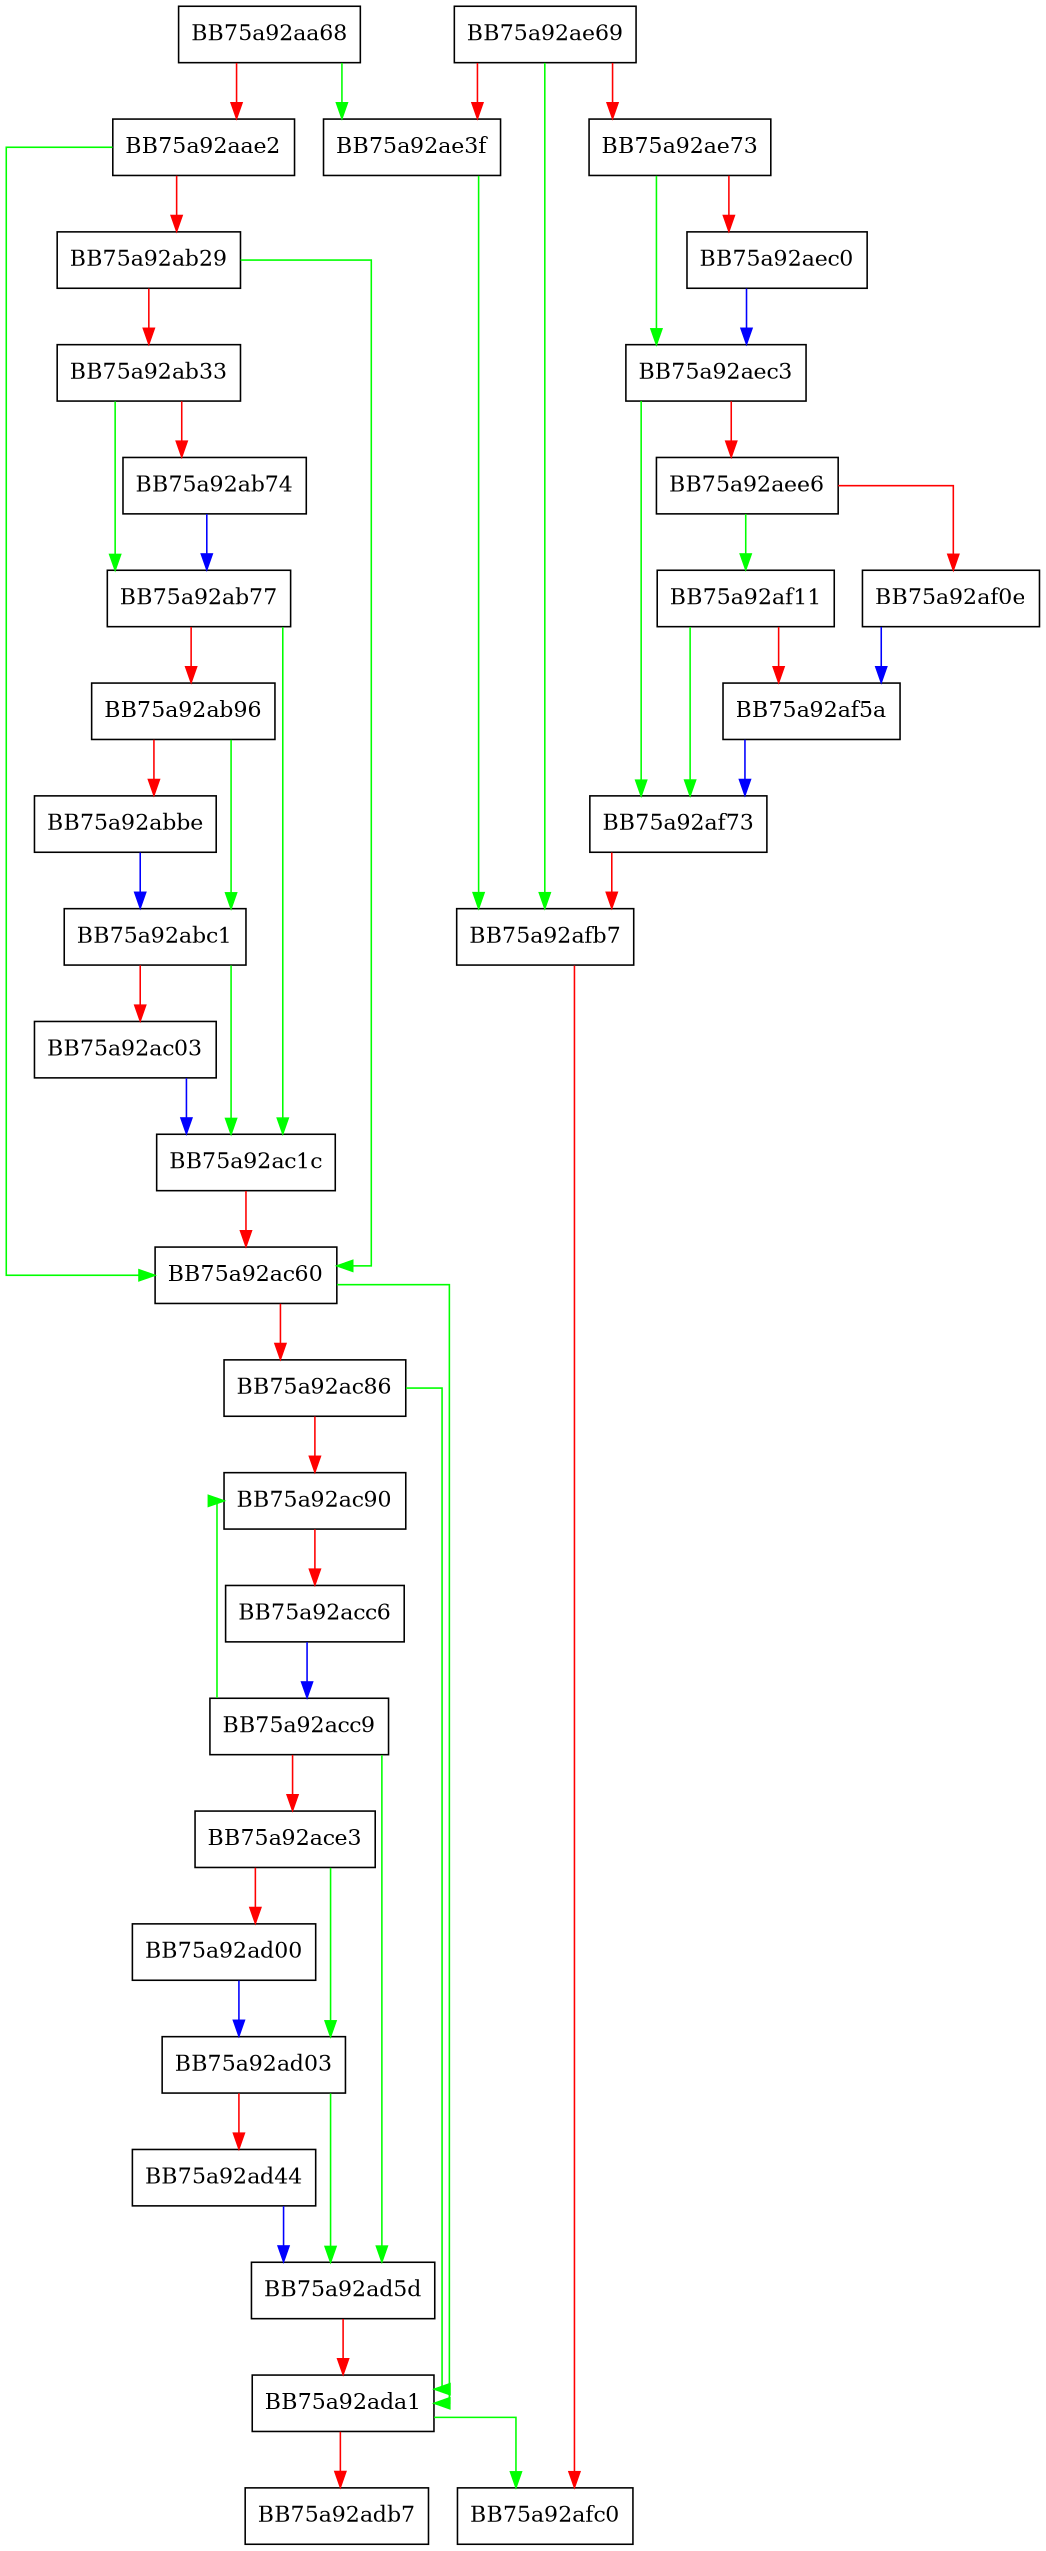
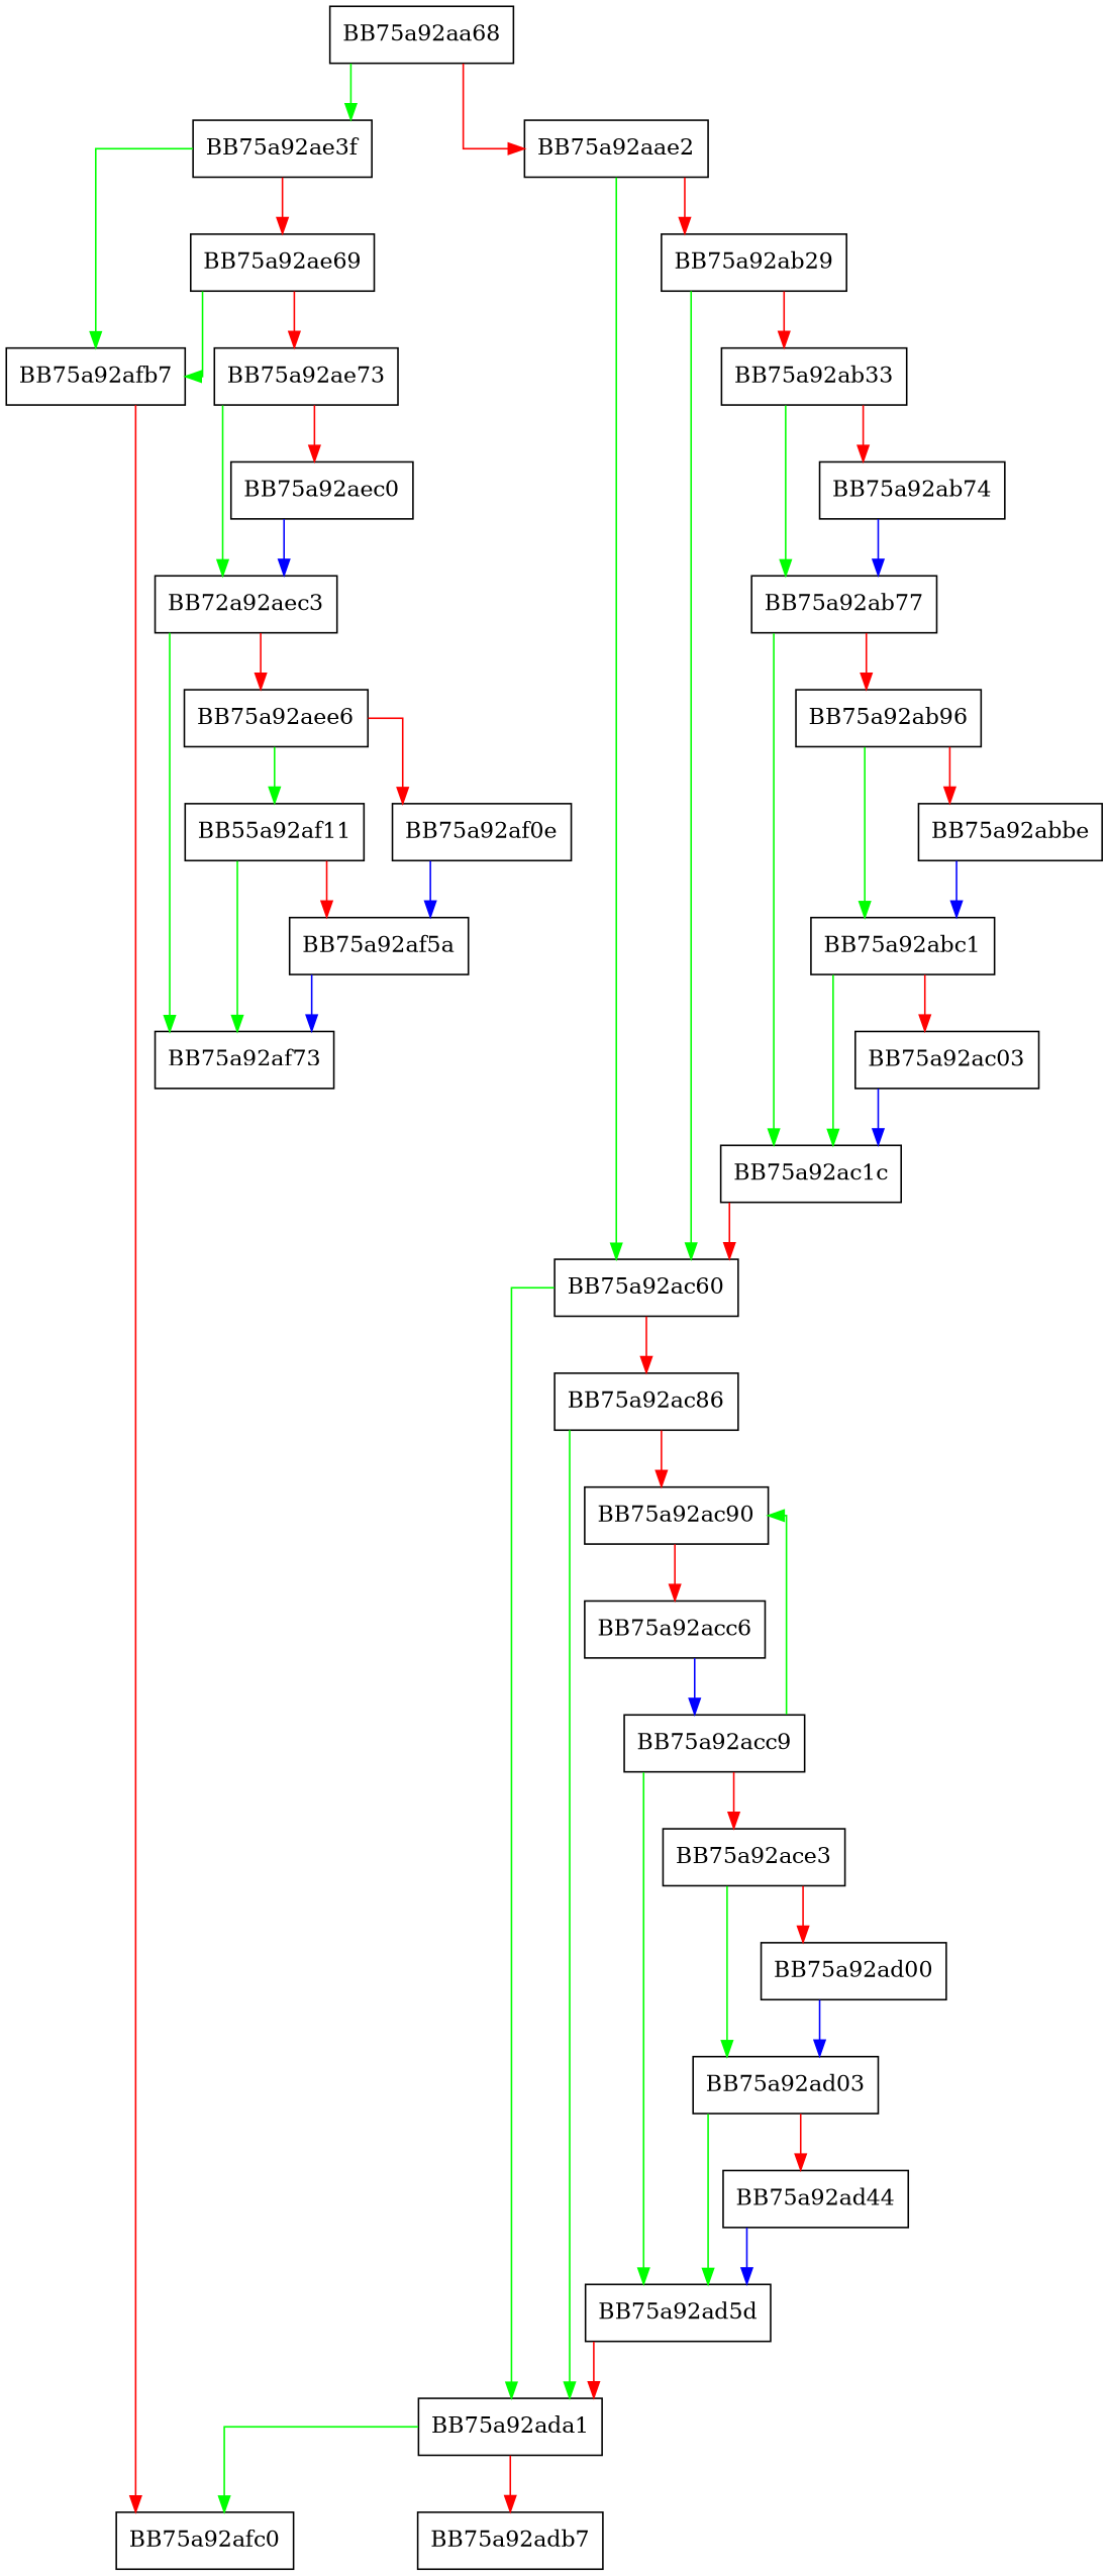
  digraph {
    splines=ortho
    node [shape=box]
    edge [color=red]
    BB75a92aa68
    BB75a92ae3f
    BB75a92aae2
    BB75a92afb7
    BB75a92ae69
    BB75a92ac60
    BB75a92ab29
    BB75a92afc0
    BB75a92ae73
    BB75a92ada1
    BB75a92ac86
    BB75a92ab33
    BB75a92adb7
    BB75a92ac90
    BB75a92ab77
    BB75a92ab74
    BB75a92ac1c
    BB75a92ab96
    BB75a92abc1
    BB75a92abbe
    BB75a92ac03
    BB75a92acc6
    BB75a92acc9
    BB75a92ad5d
    BB75a92ace3
    BB75a92ad03
    BB75a92ad00
    BB75a92ad44
-   BB75a92aec3
+   BB75a92aec3 [label=BB72a92aec3]
    BB75a92aec0
    BB75a92af73
    BB75a92aee6
-   BB75a92af11
+   BB75a92af11 [label=BB55a92af11]
    BB75a92af0e
    BB75a92af5a
    BB75a92aa68 -> BB75a92ae3f [color=green]
    BB75a92aa68 -> BB75a92aae2
    BB75a92ae3f -> BB75a92afb7 [color=green]
-   BB75a92ae69 -> BB75a92ae3f
+   BB75a92ae3f -> BB75a92ae69
    BB75a92aae2 -> BB75a92ac60 [color=green]
    BB75a92aae2 -> BB75a92ab29
    BB75a92afb7 -> BB75a92afc0
    BB75a92ae69 -> BB75a92afb7 [color=green]
    BB75a92ae69 -> BB75a92ae73
    BB75a92ac60 -> BB75a92ada1 [color=green]
    BB75a92ac60 -> BB75a92ac86
    BB75a92ab29 -> BB75a92ac60 [color=green]
    BB75a92ab29 -> BB75a92ab33
    BB75a92ae73 -> BB75a92aec3 [color=green]
    BB75a92ae73 -> BB75a92aec0
    BB75a92ada1 -> BB75a92afc0 [color=green]
    BB75a92ada1 -> BB75a92adb7
    BB75a92ac86 -> BB75a92ada1 [color=green]
    BB75a92ac86 -> BB75a92ac90
    BB75a92ab33 -> BB75a92ab77 [color=green]
    BB75a92ab33 -> BB75a92ab74
    BB75a92ac90 -> BB75a92acc6
    BB75a92ab77 -> BB75a92ac1c [color=green]
    BB75a92ab77 -> BB75a92ab96
    BB75a92ab74 -> BB75a92ab77 [color=blue]
    BB75a92ac1c -> BB75a92ac60
    BB75a92ab96 -> BB75a92abc1 [color=green]
    BB75a92ab96 -> BB75a92abbe
    BB75a92abc1 -> BB75a92ac1c [color=green]
    BB75a92abc1 -> BB75a92ac03
    BB75a92abbe -> BB75a92abc1 [color=blue]
    BB75a92ac03 -> BB75a92ac1c [color=blue]
    BB75a92acc6 -> BB75a92acc9 [color=blue]
    BB75a92acc9 -> BB75a92ac90 [color=green]
    BB75a92acc9 -> BB75a92ad5d [color=green]
    BB75a92acc9 -> BB75a92ace3
    BB75a92ad5d -> BB75a92ada1
    BB75a92ace3 -> BB75a92ad03 [color=green]
    BB75a92ace3 -> BB75a92ad00
    BB75a92ad03 -> BB75a92ad5d [color=green]
    BB75a92ad03 -> BB75a92ad44
    BB75a92ad00 -> BB75a92ad03 [color=blue]
    BB75a92ad44 -> BB75a92ad5d [color=blue]
    BB75a92aec3 -> BB75a92af73 [color=green]
    BB75a92aec3 -> BB75a92aee6
    BB75a92aec0 -> BB75a92aec3 [color=blue]
-   BB75a92af73 -> BB75a92afb7
    BB75a92aee6 -> BB75a92af11 [color=green]
    BB75a92aee6 -> BB75a92af0e
    BB75a92af11 -> BB75a92af73 [color=green]
    BB75a92af11 -> BB75a92af5a
    BB75a92af0e -> BB75a92af5a [color=blue]
    BB75a92af5a -> BB75a92af73 [color=blue]
  }
